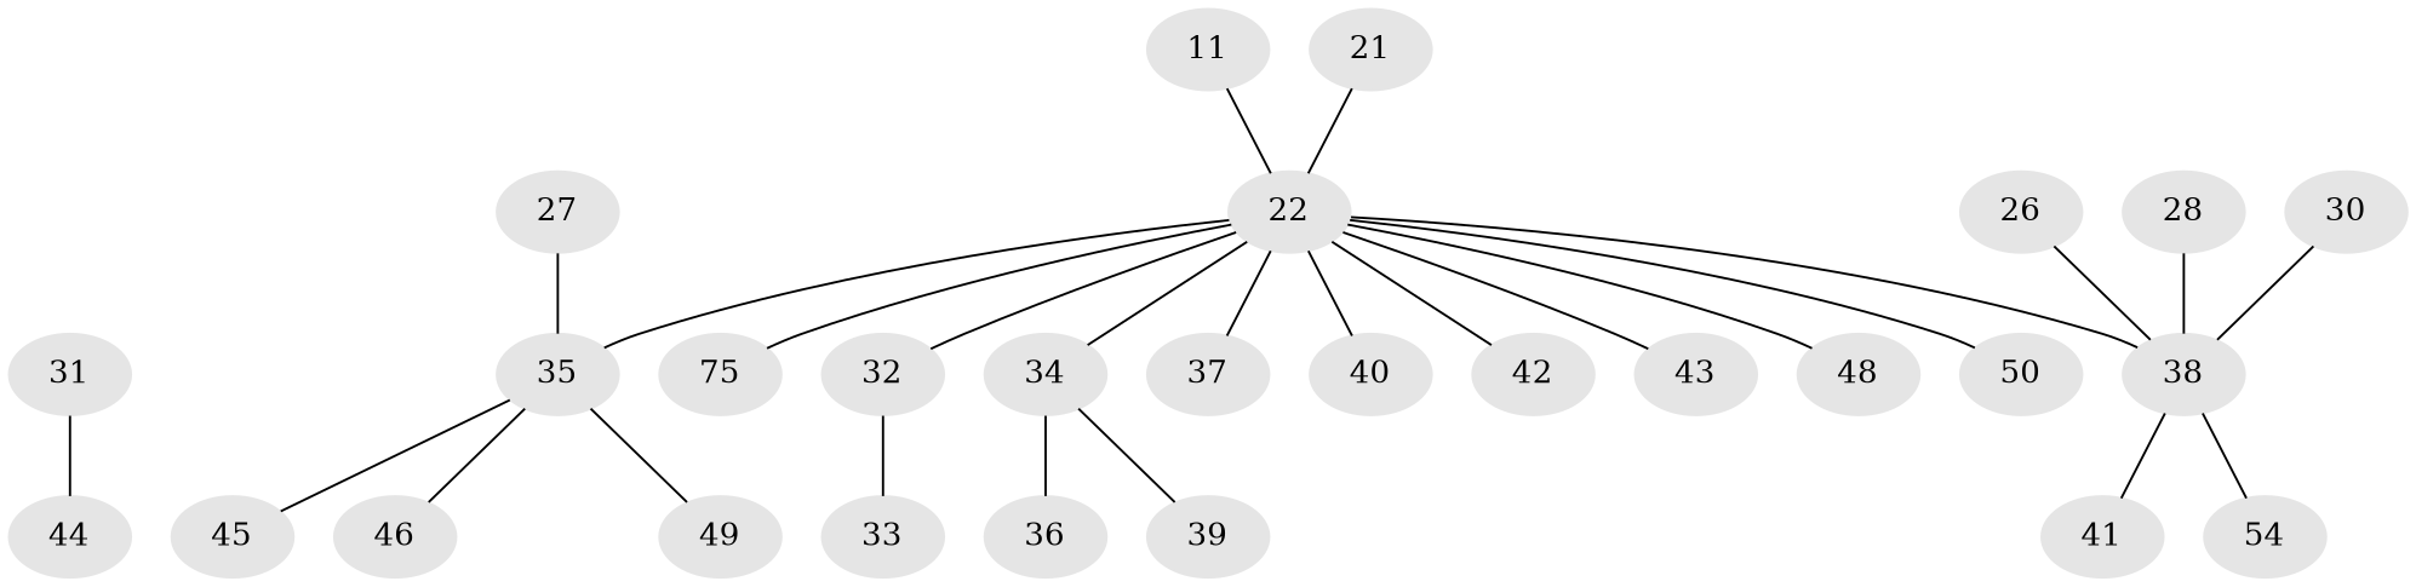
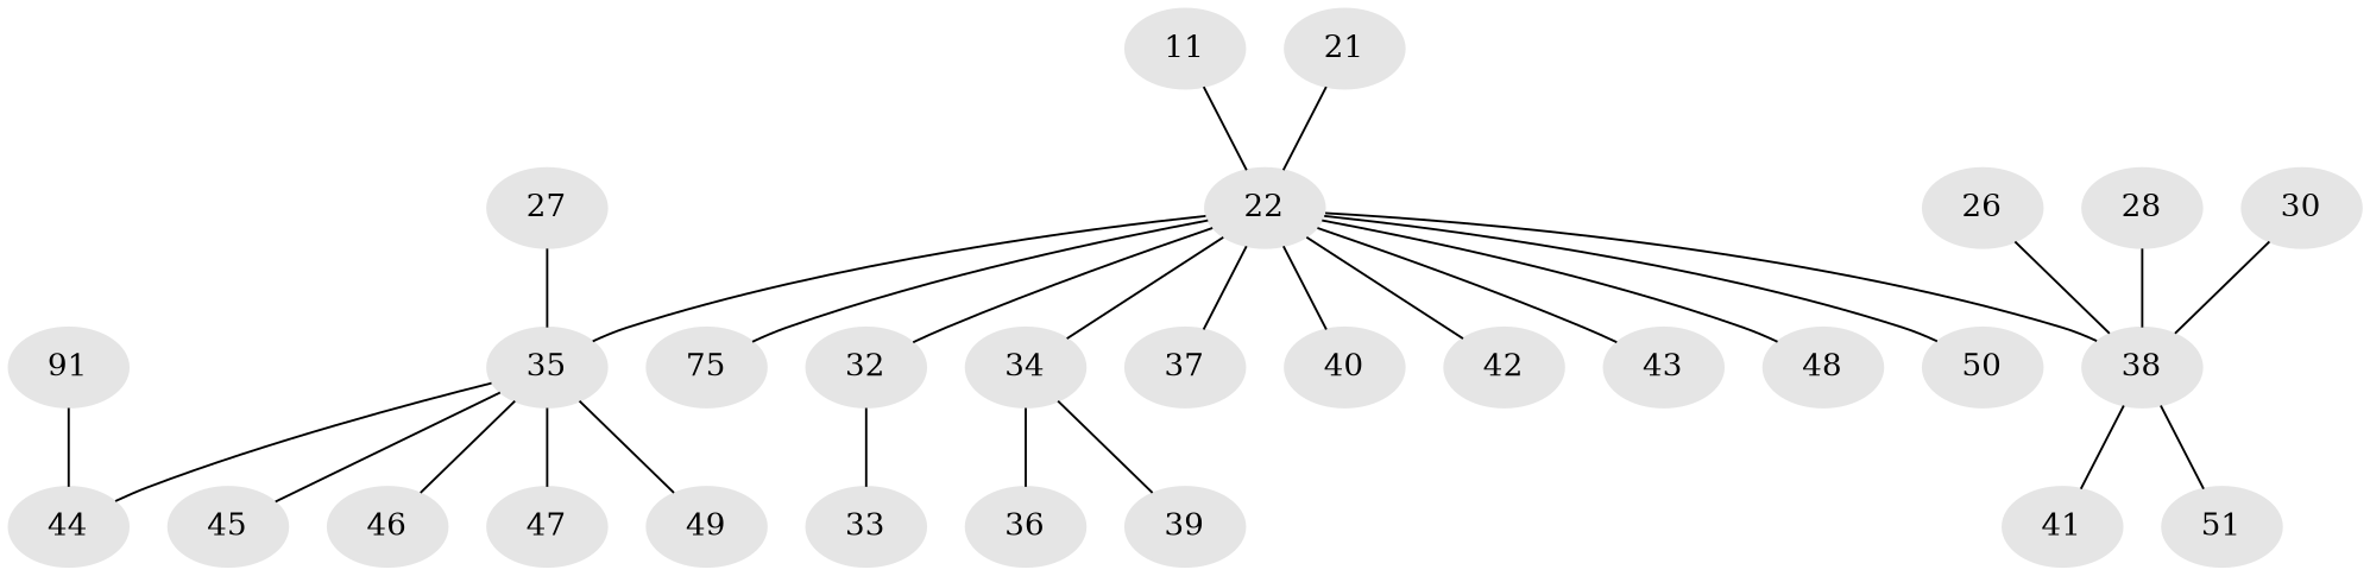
  graph {
    node [color=gray90 style=filled]
    22 [super="+9+1"]
    35 [super="+3+13"]
    n3 [label=75]
    32 [super="+23+27"]
    34 [super="+5+24"]
    37
    38 [super="+7+8+16+19"]
    40
    42
    43
    48 [super="+14"]
    50
    11
    44 [super="+18"]
    45
    46
+   47 [super="+6"]
    49
    n19 [label=27]
    21
    33 [super="+17"]
    36
    39
    41
-   51 [label=54]
+   51
    26 [super="+10"]
    28
    30
-   31
+   31 [label=91]
    22 -- 35 [weight=2]
    22 -- n3
    22 -- 32
    22 -- 34
    22 -- 37
    22 -- 38
    22 -- 40
    22 -- 42
    22 -- 43
    22 -- 48
    22 -- 50
+   35 -- 44
    35 -- 45
    35 -- 46
+   35 -- 47
    35 -- 49
    32 -- 33
    34 -- 36
    34 -- 39
    38 -- 41
    38 -- 51
    11 -- 22
    n19 -- 35
    21 -- 22
    26 -- 38
    28 -- 38
    30 -- 38
    31 -- 44
  }
